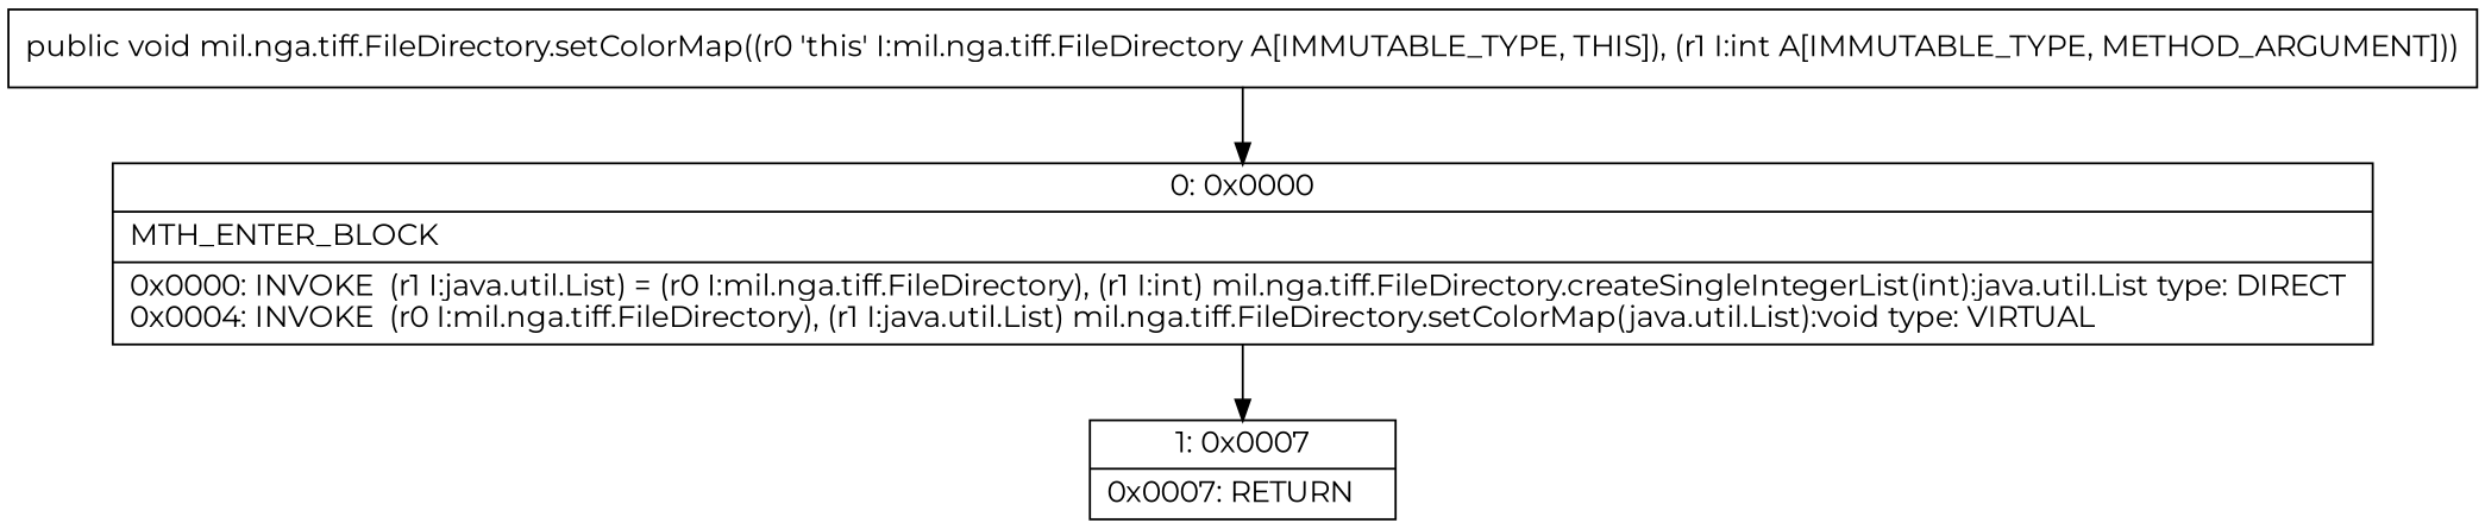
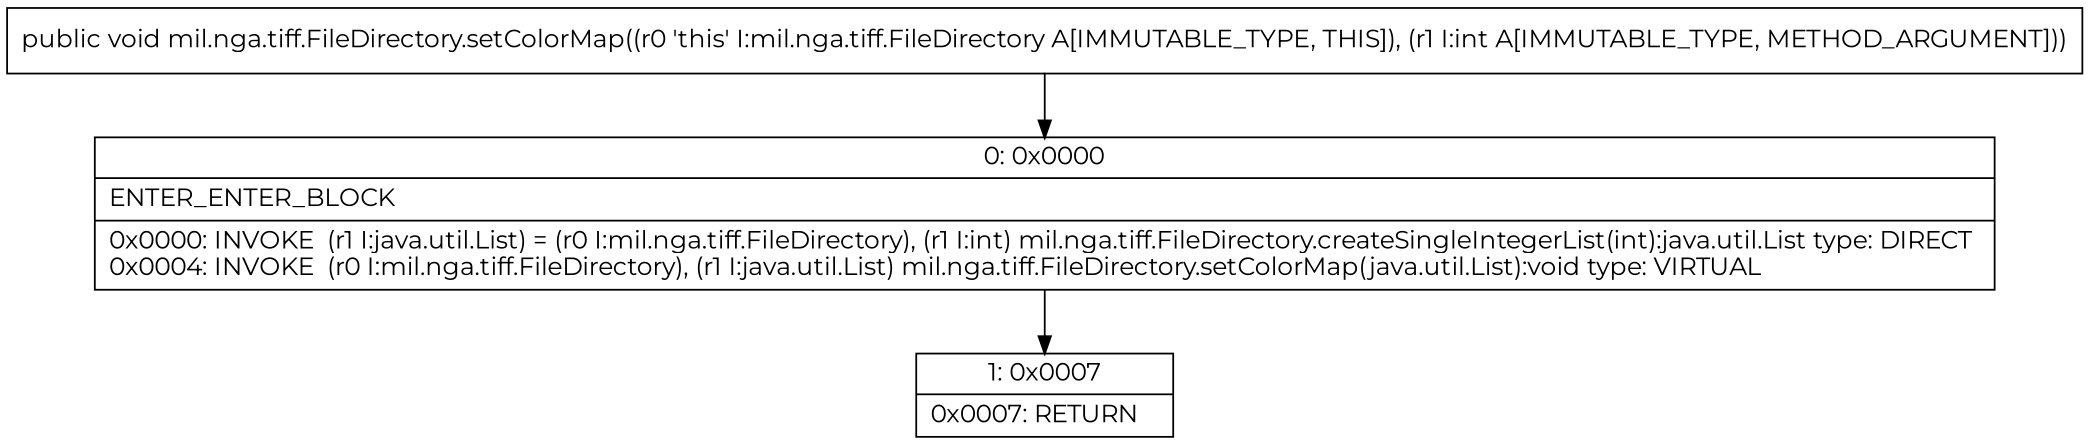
  digraph {
    fontname=Montserrat
    node [shape=record fontname=Montserrat]
    edge [fontname=Montserrat]
-   n1 [label="{0\:\ 0x0000|MTH_ENTER_BLOCK\l|0x0000: INVOKE  (r1 I:java.util.List) = (r0 I:mil.nga.tiff.FileDirectory), (r1 I:int) mil.nga.tiff.FileDirectory.createSingleIntegerList(int):java.util.List type: DIRECT \l0x0004: INVOKE  (r0 I:mil.nga.tiff.FileDirectory), (r1 I:java.util.List) mil.nga.tiff.FileDirectory.setColorMap(java.util.List):void type: VIRTUAL \l}"]
+   n1 [label="{0\:\ 0x0000|ENTER_ENTER_BLOCK\l|0x0000: INVOKE  (r1 I:java.util.List) = (r0 I:mil.nga.tiff.FileDirectory), (r1 I:int) mil.nga.tiff.FileDirectory.createSingleIntegerList(int):java.util.List type: DIRECT \l0x0004: INVOKE  (r0 I:mil.nga.tiff.FileDirectory), (r1 I:java.util.List) mil.nga.tiff.FileDirectory.setColorMap(java.util.List):void type: VIRTUAL \l}"]
    n2 [label="{1\:\ 0x0007|0x0007: RETURN   \l}"]
    n3 [label="{public void mil.nga.tiff.FileDirectory.setColorMap((r0 'this' I:mil.nga.tiff.FileDirectory A[IMMUTABLE_TYPE, THIS]), (r1 I:int A[IMMUTABLE_TYPE, METHOD_ARGUMENT])) }"]
    n1 -> n2
    n3 -> n1
  }
